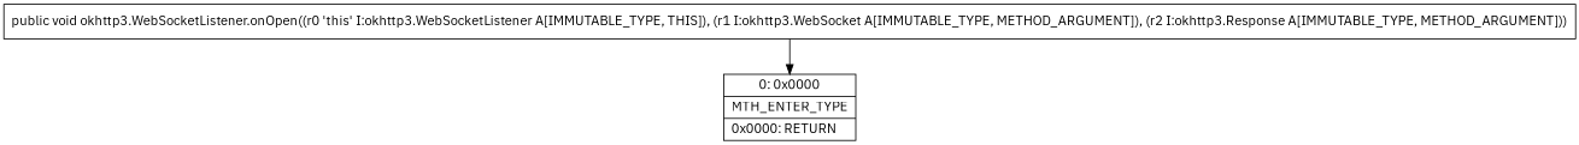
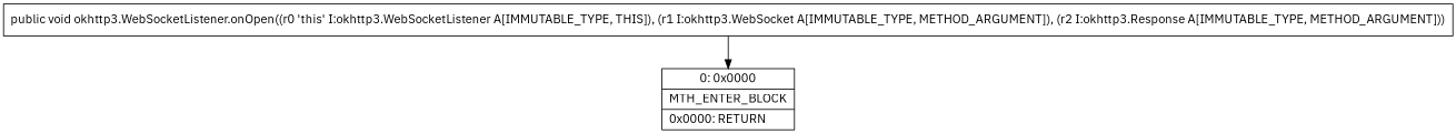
  digraph {
    fontname="IBM Plex Sans"
    node [shape=record fontname="IBM Plex Sans"]
-   n1 [label="{0\:\ 0x0000|MTH_ENTER_TYPE\l|0x0000: RETURN   \l}"]
+   n1 [label="{0\:\ 0x0000|MTH_ENTER_BLOCK\l|0x0000: RETURN   \l}"]
    n2 [label="{public void okhttp3.WebSocketListener.onOpen((r0 'this' I:okhttp3.WebSocketListener A[IMMUTABLE_TYPE, THIS]), (r1 I:okhttp3.WebSocket A[IMMUTABLE_TYPE, METHOD_ARGUMENT]), (r2 I:okhttp3.Response A[IMMUTABLE_TYPE, METHOD_ARGUMENT])) }"]
    n2 -> n1 [fontname="IBM Plex Sans"]
  }
